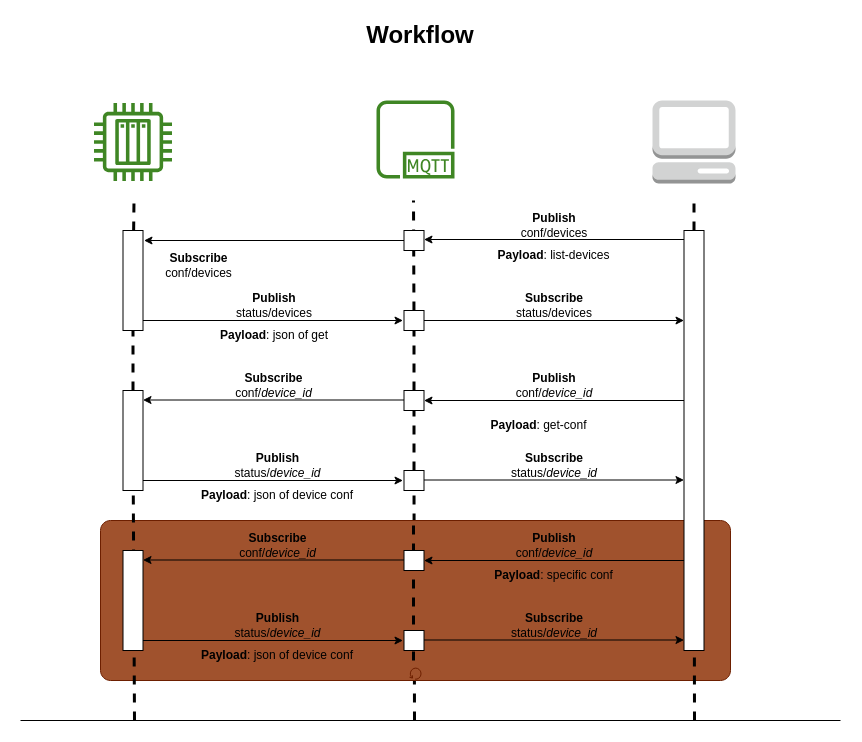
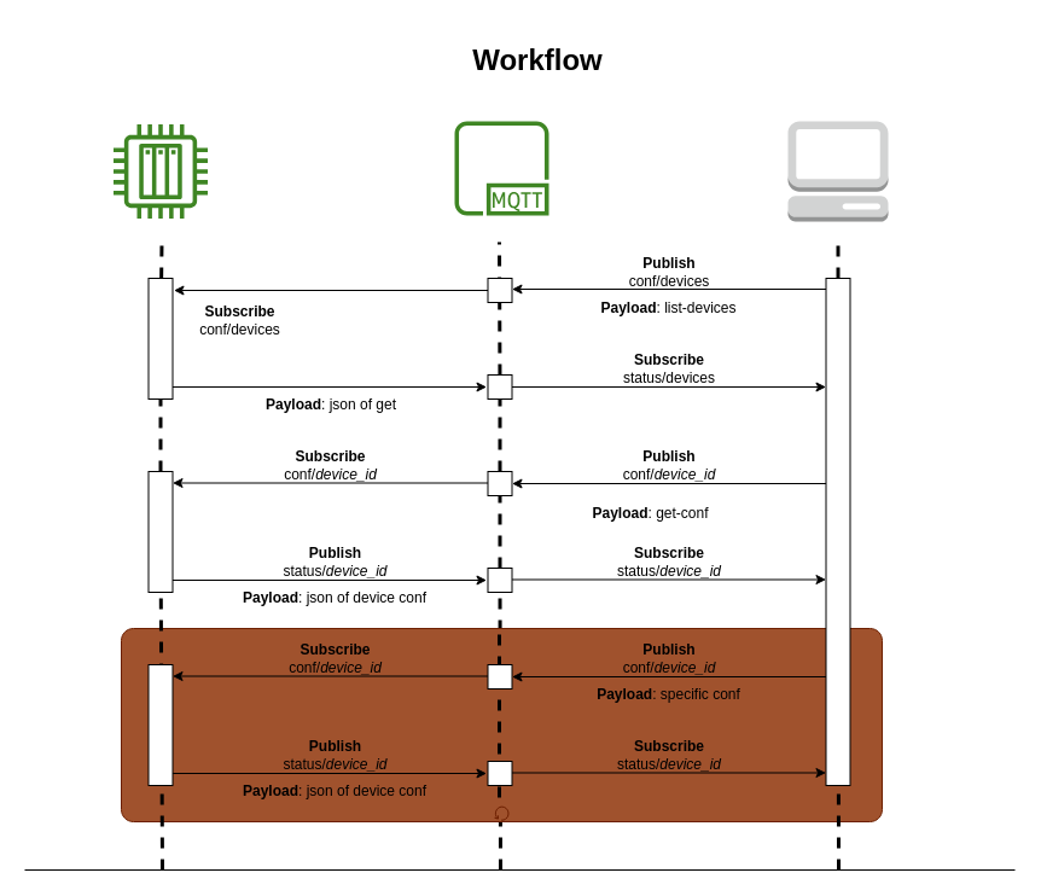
  <mxCell id="0" />
  <mxCell id="1" parent="0" />
  <mxCell id="2" value="" style="endArrow=classic;html=1;rounded=0;strokeWidth=1;" edge="1" parent="1"><mxGeometry width="50" height="50" relative="1" as="geometry"><mxPoint x="690" y="239" as="sourcePoint" /><mxPoint x="423.5" y="239" as="targetPoint" /></mxGeometry></mxCell>
  <mxCell id="3" value="" style="endArrow=classic;html=1;rounded=0;strokeWidth=1;" edge="1" parent="1"><mxGeometry width="50" height="50" relative="1" as="geometry"><mxPoint x="690" y="400" as="sourcePoint" /><mxPoint x="423.5" y="400" as="targetPoint" /></mxGeometry></mxCell>
  <mxCell id="4" value="" style="endArrow=none;html=1;rounded=0;dashed=1;strokeWidth=3;" edge="1" parent="1" target="36"><mxGeometry width="50" height="50" relative="1" as="geometry"><mxPoint x="414" y="720" as="sourcePoint" /><mxPoint x="413.5" y="410" as="targetPoint" /></mxGeometry></mxCell>
  <mxCell id="5" value="" style="points=[[0.25,0,0],[0.5,0,0],[0.75,0,0],[1,0.25,0],[1,0.5,0],[1,0.75,0],[0.75,1,0],[0.5,1,0],[0.25,1,0],[0,0.75,0],[0,0.5,0],[0,0.25,0]];shape=mxgraph.bpmn.task;whiteSpace=wrap;rectStyle=rounded;size=10;taskMarker=abstract;isLoopStandard=1;fillColor=#a0522d;strokeColor=#6D1F00;fontColor=#ffffff;" vertex="1" parent="1"><mxGeometry x="100" y="520" width="630" height="160" as="geometry" /></mxCell>
  <mxCell id="6" value="" style="endArrow=classic;html=1;rounded=0;strokeWidth=1;" edge="1" parent="1"><mxGeometry width="50" height="50" relative="1" as="geometry"><mxPoint x="690" y="560" as="sourcePoint" /><mxPoint x="423.5" y="560" as="targetPoint" /></mxGeometry></mxCell>
  <mxCell id="7" value="" style="rounded=0;whiteSpace=wrap;html=1;" vertex="1" parent="1"><mxGeometry x="683.5" y="230" width="20" height="420" as="geometry" /></mxCell>
  <mxCell id="8" value="" style="endArrow=none;html=1;rounded=0;dashed=1;strokeWidth=3;startArrow=none;" edge="1" parent="1" source="7"><mxGeometry width="50" height="50" relative="1" as="geometry"><mxPoint x="693.5" y="1240" as="sourcePoint" /><mxPoint x="693.5" y="200" as="targetPoint" /></mxGeometry></mxCell>
  <mxCell id="9" value="" style="sketch=0;outlineConnect=0;fontColor=#232F3E;gradientColor=none;fillColor=#3F8624;strokeColor=none;dashed=0;verticalLabelPosition=bottom;verticalAlign=top;align=center;html=1;fontSize=12;fontStyle=0;aspect=fixed;pointerEvents=1;shape=mxgraph.aws4.mqtt_protocol;" vertex="1" parent="1"><mxGeometry x="376" y="100" width="78" height="78" as="geometry" /></mxCell>
  <mxCell id="10" value="" style="outlineConnect=0;dashed=0;verticalLabelPosition=bottom;verticalAlign=top;align=center;html=1;shape=mxgraph.aws3.management_console;fillColor=#D2D3D3;gradientColor=none;" vertex="1" parent="1"><mxGeometry x="652" y="100" width="83" height="83" as="geometry" /></mxCell>
  <mxCell id="11" value="" style="sketch=0;outlineConnect=0;fontColor=#232F3E;gradientColor=none;fillColor=#3F8624;strokeColor=none;dashed=0;verticalLabelPosition=bottom;verticalAlign=top;align=center;html=1;fontSize=12;fontStyle=0;aspect=fixed;pointerEvents=1;shape=mxgraph.aws4.iot_thing_plc;" vertex="1" parent="1"><mxGeometry x="93.5" y="102.5" width="78" height="78" as="geometry" /></mxCell>
  <mxCell id="12" value="" style="endArrow=none;html=1;rounded=0;dashed=1;strokeWidth=3;startArrow=none;" edge="1" parent="1" source="22"><mxGeometry width="50" height="50" relative="1" as="geometry"><mxPoint x="413" y="1240" as="sourcePoint" /><mxPoint x="413" y="200" as="targetPoint" /></mxGeometry></mxCell>
  <mxCell id="13" value="" style="endArrow=none;html=1;rounded=0;dashed=1;strokeWidth=3;startArrow=none;" edge="1" parent="1" source="19"><mxGeometry width="50" height="50" relative="1" as="geometry"><mxPoint x="133.5" y="1240" as="sourcePoint" /><mxPoint x="133.5" y="200" as="targetPoint" /></mxGeometry></mxCell>
  <mxCell id="14" value="&lt;b&gt;Publish&lt;br&gt;&lt;/b&gt;conf/devices" style="text;html=1;strokeColor=none;fillColor=none;align=center;verticalAlign=middle;whiteSpace=wrap;rounded=0;" vertex="1" parent="1"><mxGeometry x="517.75" y="210" width="71.5" height="30" as="geometry" /></mxCell>
  <mxCell id="15" value="&lt;b&gt;Payload&lt;/b&gt;: list-devices" style="text;html=1;strokeColor=none;fillColor=none;align=center;verticalAlign=middle;whiteSpace=wrap;rounded=0;" vertex="1" parent="1"><mxGeometry x="495.25" y="240" width="116.5" height="30" as="geometry" /></mxCell>
  <mxCell id="16" value="" style="rounded=0;whiteSpace=wrap;html=1;" vertex="1" parent="1"><mxGeometry x="403.5" y="230" width="20" height="20" as="geometry" /></mxCell>
  <mxCell id="17" value="" style="endArrow=none;html=1;rounded=0;dashed=1;strokeWidth=3;" edge="1" parent="1" target="7"><mxGeometry width="50" height="50" relative="1" as="geometry"><mxPoint x="694" y="720" as="sourcePoint" /><mxPoint x="693.5" y="200" as="targetPoint" /></mxGeometry></mxCell>
  <mxCell id="18" value="" style="endArrow=classic;html=1;rounded=0;strokeWidth=1;exitX=0;exitY=0.5;exitDx=0;exitDy=0;" edge="1" parent="1" source="16"><mxGeometry width="50" height="50" relative="1" as="geometry"><mxPoint x="373.5" y="240" as="sourcePoint" /><mxPoint x="143.5" y="240" as="targetPoint" /></mxGeometry></mxCell>
  <mxCell id="19" value="" style="rounded=0;whiteSpace=wrap;html=1;" vertex="1" parent="1"><mxGeometry x="122.5" y="230" width="20" height="100" as="geometry" /></mxCell>
  <mxCell id="20" value="" style="endArrow=none;html=1;rounded=0;dashed=1;strokeWidth=3;startArrow=none;" edge="1" parent="1" source="32" target="19"><mxGeometry width="50" height="50" relative="1" as="geometry"><mxPoint x="133.5" y="1000" as="sourcePoint" /><mxPoint x="133.5" y="200" as="targetPoint" /></mxGeometry></mxCell>
  <mxCell id="21" value="" style="endArrow=classic;html=1;rounded=0;strokeWidth=1;" edge="1" parent="1"><mxGeometry width="50" height="50" relative="1" as="geometry"><mxPoint x="142.5" y="320" as="sourcePoint" /><mxPoint x="402.5" y="320" as="targetPoint" /></mxGeometry></mxCell>
  <mxCell id="22" value="" style="rounded=0;whiteSpace=wrap;html=1;" vertex="1" parent="1"><mxGeometry x="403.5" y="310" width="20" height="20" as="geometry" /></mxCell>
  <mxCell id="23" value="" style="endArrow=none;html=1;rounded=0;dashed=1;strokeWidth=3;startArrow=none;" edge="1" parent="1" source="34" target="22"><mxGeometry width="50" height="50" relative="1" as="geometry"><mxPoint x="413.5" y="1000" as="sourcePoint" /><mxPoint x="413" y="200" as="targetPoint" /></mxGeometry></mxCell>
- <mxCell id="24" value="&lt;b&gt;Publish&lt;/b&gt;&lt;br&gt;status/devices" style="text;html=1;strokeColor=none;fillColor=none;align=center;verticalAlign=middle;whiteSpace=wrap;rounded=0;" vertex="1" parent="1"><mxGeometry x="233.5" y="290" width="80" height="30" as="geometry" /></mxCell>
  <mxCell id="25" value="&lt;b&gt;Payload&lt;/b&gt;: json of get" style="text;html=1;strokeColor=none;fillColor=none;align=center;verticalAlign=middle;whiteSpace=wrap;rounded=0;" vertex="1" parent="1"><mxGeometry x="203.5" y="320" width="140" height="30" as="geometry" /></mxCell>
  <mxCell id="26" value="" style="endArrow=classic;html=1;rounded=0;strokeWidth=1;" edge="1" parent="1"><mxGeometry width="50" height="50" relative="1" as="geometry"><mxPoint x="423.5" y="320" as="sourcePoint" /><mxPoint x="683.5" y="320" as="targetPoint" /></mxGeometry></mxCell>
  <mxCell id="27" value="&lt;b&gt;Subscribe&lt;/b&gt; conf/devices" style="text;html=1;strokeColor=none;fillColor=none;align=center;verticalAlign=middle;whiteSpace=wrap;rounded=0;" vertex="1" parent="1"><mxGeometry x="165.25" y="250" width="66.5" height="30" as="geometry" /></mxCell>
  <mxCell id="28" value="&lt;b&gt;Subscribe&lt;/b&gt;&lt;br&gt;status/devices" style="text;html=1;strokeColor=none;fillColor=none;align=center;verticalAlign=middle;whiteSpace=wrap;rounded=0;" vertex="1" parent="1"><mxGeometry x="513.5" y="290" width="80" height="30" as="geometry" /></mxCell>
- <mxCell id="29" value="&lt;h1&gt;Workflow&lt;/h1&gt;" style="text;html=1;strokeColor=none;fillColor=none;align=center;verticalAlign=middle;whiteSpace=wrap;rounded=0;" vertex="1" parent="1"><mxGeometry x="355" y="20" width="130" height="30" as="geometry" /></mxCell>
+ <mxCell id="29" value="&lt;h1&gt;Workflow&lt;/h1&gt;" style="text;html=1;strokeColor=none;fillColor=none;align=center;verticalAlign=middle;whiteSpace=wrap;rounded=0;" vertex="1" parent="1"><mxGeometry x="380" y="35" width="130" height="30" as="geometry" /></mxCell>
  <mxCell id="30" value="" style="endArrow=none;html=1;rounded=0;dashed=1;strokeWidth=3;startArrow=none;" edge="1" parent="1" source="36" target="34"><mxGeometry width="50" height="50" relative="1" as="geometry"><mxPoint x="413.5" y="1000" as="sourcePoint" /><mxPoint x="413.5" y="330" as="targetPoint" /></mxGeometry></mxCell>
  <mxCell id="31" value="" style="endArrow=classic;html=1;rounded=0;strokeWidth=1;" edge="1" parent="1"><mxGeometry width="50" height="50" relative="1" as="geometry"><mxPoint x="409" y="399.5" as="sourcePoint" /><mxPoint x="142.5" y="399.5" as="targetPoint" /></mxGeometry></mxCell>
  <mxCell id="32" value="" style="rounded=0;whiteSpace=wrap;html=1;" vertex="1" parent="1"><mxGeometry x="122.5" y="390" width="20" height="100" as="geometry" /></mxCell>
  <mxCell id="33" value="" style="endArrow=none;html=1;rounded=0;dashed=1;strokeWidth=3;" edge="1" parent="1" target="32"><mxGeometry width="50" height="50" relative="1" as="geometry"><mxPoint x="134" y="720" as="sourcePoint" /><mxPoint x="132.569" y="330" as="targetPoint" /></mxGeometry></mxCell>
  <mxCell id="34" value="" style="rounded=0;whiteSpace=wrap;html=1;" vertex="1" parent="1"><mxGeometry x="403.5" y="390" width="20" height="20" as="geometry" /></mxCell>
  <mxCell id="35" value="" style="endArrow=classic;html=1;rounded=0;strokeWidth=1;" edge="1" parent="1"><mxGeometry width="50" height="50" relative="1" as="geometry"><mxPoint x="142.5" y="480" as="sourcePoint" /><mxPoint x="402.5" y="480" as="targetPoint" /></mxGeometry></mxCell>
  <mxCell id="36" value="" style="rounded=0;whiteSpace=wrap;html=1;" vertex="1" parent="1"><mxGeometry x="403.5" y="470" width="20" height="20" as="geometry" /></mxCell>
  <mxCell id="37" value="" style="endArrow=classic;html=1;rounded=0;strokeWidth=1;" edge="1" parent="1"><mxGeometry width="50" height="50" relative="1" as="geometry"><mxPoint x="423.5" y="479.5" as="sourcePoint" /><mxPoint x="683.5" y="479.5" as="targetPoint" /></mxGeometry></mxCell>
  <mxCell id="38" value="" style="endArrow=classic;html=1;rounded=0;strokeWidth=1;" edge="1" parent="1"><mxGeometry width="50" height="50" relative="1" as="geometry"><mxPoint x="409" y="559.5" as="sourcePoint" /><mxPoint x="142.5" y="559.5" as="targetPoint" /></mxGeometry></mxCell>
  <mxCell id="39" value="" style="rounded=0;whiteSpace=wrap;html=1;" vertex="1" parent="1"><mxGeometry x="122.5" y="550" width="20" height="100" as="geometry" /></mxCell>
  <mxCell id="40" value="" style="endArrow=classic;html=1;rounded=0;strokeWidth=1;" edge="1" parent="1"><mxGeometry width="50" height="50" relative="1" as="geometry"><mxPoint x="142.5" y="640" as="sourcePoint" /><mxPoint x="402.5" y="640" as="targetPoint" /></mxGeometry></mxCell>
  <mxCell id="41" value="" style="endArrow=classic;html=1;rounded=0;strokeWidth=1;" edge="1" parent="1"><mxGeometry width="50" height="50" relative="1" as="geometry"><mxPoint x="423.5" y="639.5" as="sourcePoint" /><mxPoint x="683.5" y="639.5" as="targetPoint" /></mxGeometry></mxCell>
  <mxCell id="42" value="" style="endArrow=none;html=1;rounded=0;dashed=1;strokeWidth=3;" edge="1" parent="1"><mxGeometry width="50" height="50" relative="1" as="geometry"><mxPoint x="413" y="660" as="sourcePoint" /><mxPoint x="413" y="520" as="targetPoint" /></mxGeometry></mxCell>
  <mxCell id="43" value="&lt;b&gt;Publish&lt;br&gt;&lt;/b&gt;conf/&lt;i&gt;device_id&lt;/i&gt;" style="text;html=1;strokeColor=none;fillColor=none;align=center;verticalAlign=middle;whiteSpace=wrap;rounded=0;" vertex="1" parent="1"><mxGeometry x="498.5" y="370" width="110" height="30" as="geometry" /></mxCell>
  <mxCell id="44" value="&lt;b&gt;Payload&lt;/b&gt;: get-conf" style="text;html=1;strokeColor=none;fillColor=none;align=center;verticalAlign=middle;whiteSpace=wrap;rounded=0;" vertex="1" parent="1"><mxGeometry x="485.25" y="410" width="106.5" height="30" as="geometry" /></mxCell>
  <mxCell id="45" value="&lt;b&gt;Subscribe&lt;/b&gt; conf/&lt;i&gt;device_id&lt;/i&gt;" style="text;html=1;strokeColor=none;fillColor=none;align=center;verticalAlign=middle;whiteSpace=wrap;rounded=0;" vertex="1" parent="1"><mxGeometry x="230.25" y="370" width="86.5" height="30" as="geometry" /></mxCell>
  <mxCell id="46" value="&lt;b&gt;Publish&lt;/b&gt;&lt;br&gt;status/&lt;i&gt;device_id&lt;/i&gt;" style="text;html=1;strokeColor=none;fillColor=none;align=center;verticalAlign=middle;whiteSpace=wrap;rounded=0;" vertex="1" parent="1"><mxGeometry x="233.5" y="450" width="86.5" height="30" as="geometry" /></mxCell>
  <mxCell id="47" value="&lt;b&gt;Subscribe&lt;/b&gt;&lt;br&gt;status/&lt;i&gt;device_id&lt;/i&gt;" style="text;html=1;strokeColor=none;fillColor=none;align=center;verticalAlign=middle;whiteSpace=wrap;rounded=0;" vertex="1" parent="1"><mxGeometry x="513.5" y="450" width="80" height="30" as="geometry" /></mxCell>
  <mxCell id="48" value="&lt;b&gt;Payload&lt;/b&gt;: json of device conf" style="text;html=1;strokeColor=none;fillColor=none;align=center;verticalAlign=middle;whiteSpace=wrap;rounded=0;" vertex="1" parent="1"><mxGeometry x="196.88" y="480" width="159.75" height="30" as="geometry" /></mxCell>
  <mxCell id="49" value="" style="rounded=0;whiteSpace=wrap;html=1;" vertex="1" parent="1"><mxGeometry x="403.5" y="550" width="20" height="20" as="geometry" /></mxCell>
  <mxCell id="50" value="" style="rounded=0;whiteSpace=wrap;html=1;" vertex="1" parent="1"><mxGeometry x="403.5" y="630" width="20" height="20" as="geometry" /></mxCell>
  <mxCell id="51" value="&lt;b&gt;Subscribe&lt;/b&gt;&lt;br&gt;status/&lt;i&gt;device_id&lt;/i&gt;" style="text;html=1;strokeColor=none;fillColor=none;align=center;verticalAlign=middle;whiteSpace=wrap;rounded=0;" vertex="1" parent="1"><mxGeometry x="513.5" y="610" width="80" height="30" as="geometry" /></mxCell>
  <mxCell id="52" value="&lt;b&gt;Publish&lt;/b&gt;&lt;br&gt;status/&lt;i&gt;device_id&lt;/i&gt;" style="text;html=1;strokeColor=none;fillColor=none;align=center;verticalAlign=middle;whiteSpace=wrap;rounded=0;" vertex="1" parent="1"><mxGeometry x="233.51" y="610" width="86.5" height="30" as="geometry" /></mxCell>
  <mxCell id="53" value="&lt;b&gt;Payload&lt;/b&gt;: json of device conf" style="text;html=1;strokeColor=none;fillColor=none;align=center;verticalAlign=middle;whiteSpace=wrap;rounded=0;" vertex="1" parent="1"><mxGeometry x="196.88" y="640" width="159.75" height="30" as="geometry" /></mxCell>
  <mxCell id="54" value="&lt;b&gt;Subscribe&lt;/b&gt; conf/&lt;i&gt;device_id&lt;/i&gt;" style="text;html=1;strokeColor=none;fillColor=none;align=center;verticalAlign=middle;whiteSpace=wrap;rounded=0;" vertex="1" parent="1"><mxGeometry x="233.51" y="530" width="86.5" height="30" as="geometry" /></mxCell>
  <mxCell id="55" value="&lt;b&gt;Publish&lt;br&gt;&lt;/b&gt;conf/&lt;i&gt;device_id&lt;/i&gt;" style="text;html=1;strokeColor=none;fillColor=none;align=center;verticalAlign=middle;whiteSpace=wrap;rounded=0;" vertex="1" parent="1"><mxGeometry x="498.5" y="530" width="110" height="30" as="geometry" /></mxCell>
  <mxCell id="56" value="&lt;b&gt;Payload&lt;/b&gt;: specific conf" style="text;html=1;strokeColor=none;fillColor=none;align=center;verticalAlign=middle;whiteSpace=wrap;rounded=0;" vertex="1" parent="1"><mxGeometry x="490.13" y="560" width="126.75" height="30" as="geometry" /></mxCell>
  <mxCell id="57" value="" style="endArrow=none;html=1;rounded=0;strokeWidth=1;" edge="1" parent="1"><mxGeometry width="50" height="50" relative="1" as="geometry"><mxPoint y="720" as="sourcePoint" x="20" /><mxPoint x="840" y="720" as="targetPoint" /></mxGeometry></mxCell>
